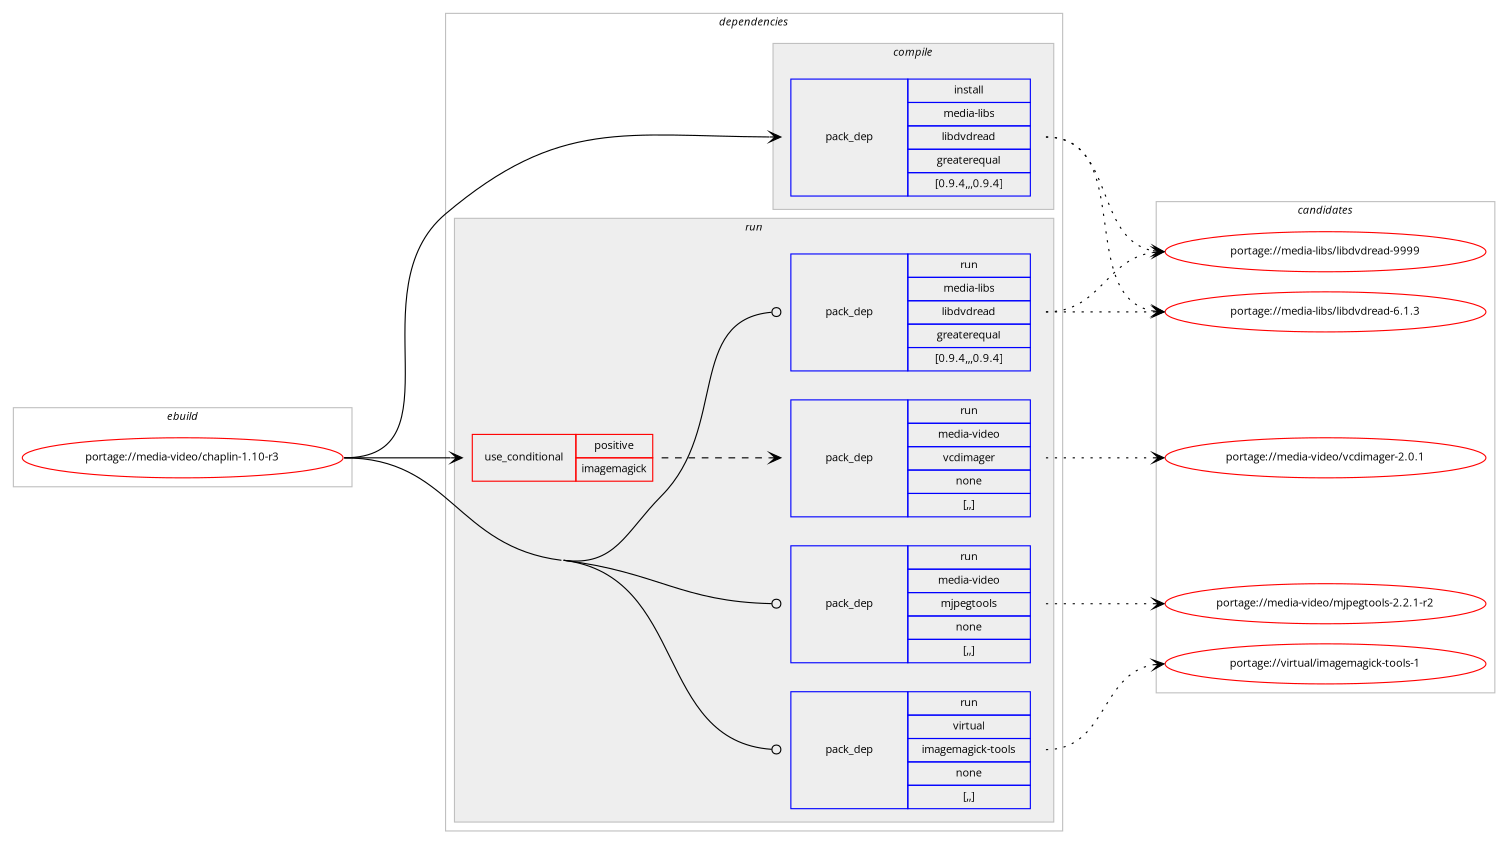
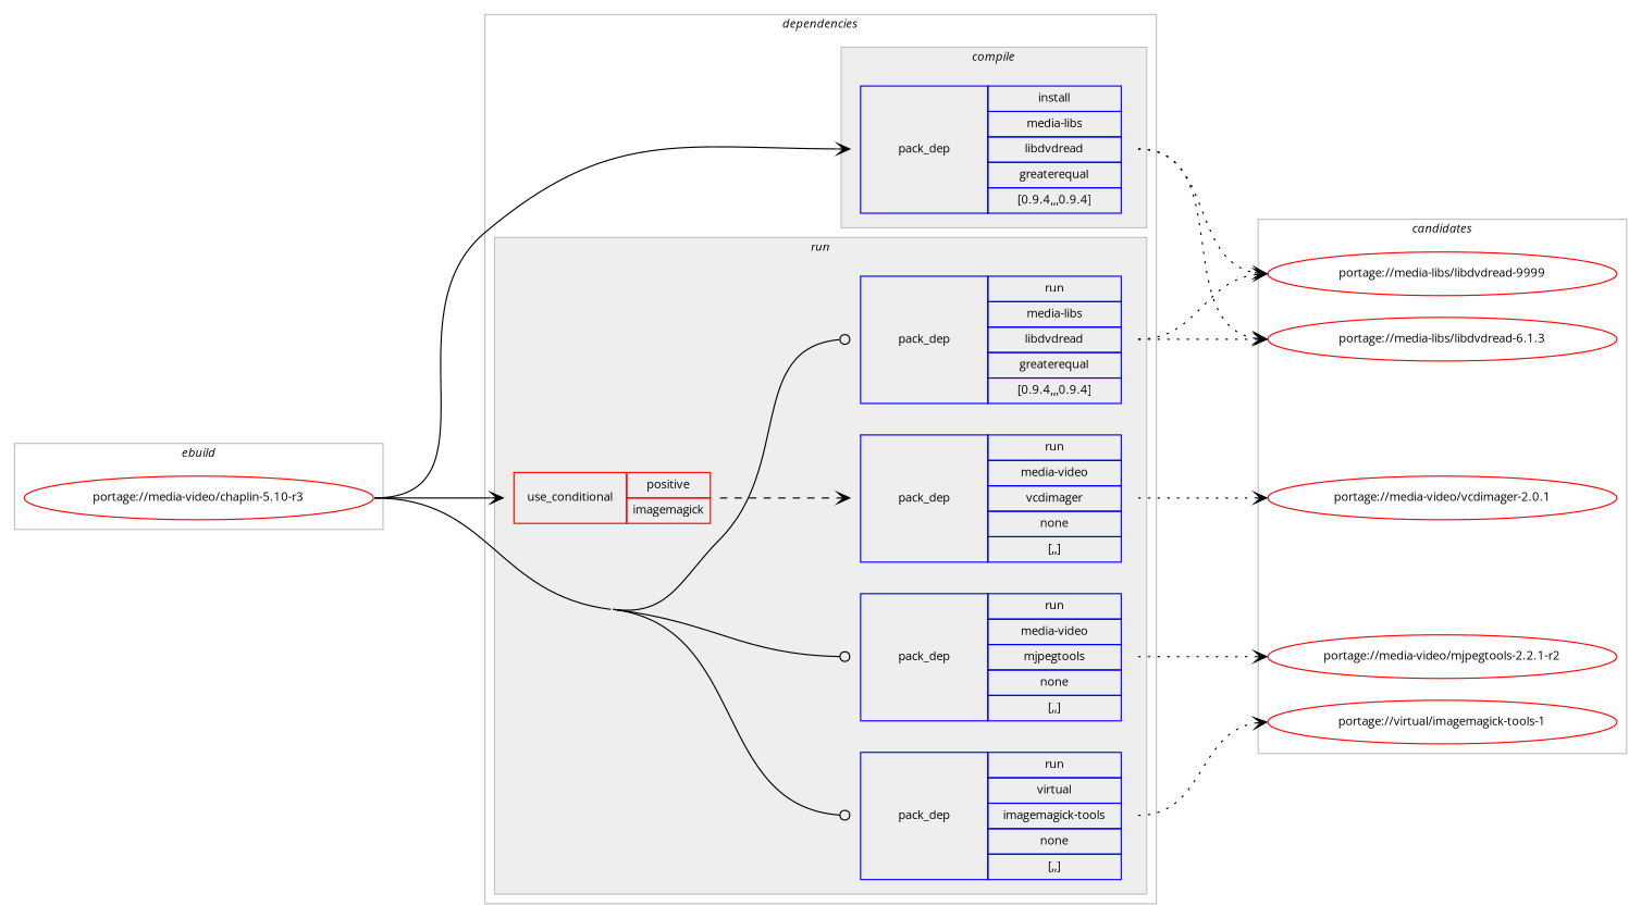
  digraph {
    compound=true
    concentrate=true
    fontname="Open Sans"
    fontsize=10
    newrank=true
    rankdir=LR
    ranksep=1.5
    node [color=red fontname="Open Sans" fontsize=10]
    edge [arrowhead=vee fontname="Open Sans" headport=w style=dotted tailport=e weight=100]
-   n1 [label="portage://media-video/chaplin-1.10-r3" width=4]
+   n1 [label="portage://media-video/chaplin-5.10-r3" width=4]
    n2 [color=blue label=<<TABLE BORDER="0" CELLBORDER="1" CELLSPACING="0" CELLPADDING="4" WIDTH="220"><TR><TD ROWSPAN="6" CELLPADDING="30">pack_dep</TD></TR><TR><TD WIDTH="110">install</TD></TR><TR><TD>media-libs</TD></TR><TR><TD>libdvdread</TD></TR><TR><TD>greaterequal</TD></TR><TR><TD>[0.9.4,,,0.9.4]</TD></TR></TABLE>> shape=none]
    n3 [color=blue label=<<TABLE BORDER="0" CELLBORDER="1" CELLSPACING="0" CELLPADDING="4" WIDTH="220"><TR><TD ROWSPAN="6" CELLPADDING="30">pack_dep</TD></TR><TR><TD WIDTH="110">run</TD></TR><TR><TD>media-video</TD></TR><TR><TD>vcdimager</TD></TR><TR><TD>none</TD></TR><TR><TD>[,,]</TD></TR></TABLE>> shape=none]
    n4 [label=<<TABLE BORDER="0" CELLBORDER="1" CELLSPACING="0" CELLPADDING="4"><TR><TD ROWSPAN="3" CELLPADDING="10">use_conditional</TD></TR><TR><TD>positive</TD></TR><TR><TD>imagemagick</TD></TR></TABLE>> shape=none]
    n5 [color=blue label=<<TABLE BORDER="0" CELLBORDER="1" CELLSPACING="0" CELLPADDING="4" WIDTH="220"><TR><TD ROWSPAN="6" CELLPADDING="30">pack_dep</TD></TR><TR><TD WIDTH="110">run</TD></TR><TR><TD>media-libs</TD></TR><TR><TD>libdvdread</TD></TR><TR><TD>greaterequal</TD></TR><TR><TD>[0.9.4,,,0.9.4]</TD></TR></TABLE>> shape=none]
    n6 [color=blue label=<<TABLE BORDER="0" CELLBORDER="1" CELLSPACING="0" CELLPADDING="4" WIDTH="220"><TR><TD ROWSPAN="6" CELLPADDING="30">pack_dep</TD></TR><TR><TD WIDTH="110">run</TD></TR><TR><TD>media-video</TD></TR><TR><TD>mjpegtools</TD></TR><TR><TD>none</TD></TR><TR><TD>[,,]</TD></TR></TABLE>> shape=none]
    n7 [color=blue label=<<TABLE BORDER="0" CELLBORDER="1" CELLSPACING="0" CELLPADDING="4" WIDTH="220"><TR><TD ROWSPAN="6" CELLPADDING="30">pack_dep</TD></TR><TR><TD WIDTH="110">run</TD></TR><TR><TD>virtual</TD></TR><TR><TD>imagemagick-tools</TD></TR><TR><TD>none</TD></TR><TR><TD>[,,]</TD></TR></TABLE>> shape=none]
    n8 [label="portage://media-libs/libdvdread-9999" width=4]
    n9 [label="portage://media-libs/libdvdread-6.1.3" width=4]
    n10 [label="portage://media-video/vcdimager-2.0.1" width=4]
    n11 [label="portage://media-video/mjpegtools-2.2.1-r2" width=4]
    n12 [label="portage://virtual/imagemagick-tools-1" width=4]
    subgraph cluster_1 {
      color=gray
      label=<<i>ebuild</i>>
      n1
    }
    subgraph cluster_2 {
      color=gray
      label=<<i>dependencies</i>>
      subgraph cluster_3 {
        color=gray
        fillcolor="#eeeeee"
        label=<<i>compile</i>>
        style=filled
        subgraph sub_4 {
          color=gray
          fillcolor="#eeeeee"
          label=<<i>compile</i>>
          style=filled
          n2
        }
      }
      subgraph cluster_5 {
        color=gray
        fillcolor="#eeeeee"
        label=<<i>compile and run</i>>
        style=filled
      }
      subgraph cluster_6 {
        color=gray
        fillcolor="#eeeeee"
        label=<<i>run</i>>
        style=filled
        subgraph sub_7 {
          color=gray
          fillcolor="#eeeeee"
          label=<<i>run</i>>
          style=filled
          n4
          subgraph sub_8 {
            color=gray
            fillcolor="#eeeeee"
            label=<<i>run</i>>
            style=filled
            n3
          }
        }
        subgraph sub_9 {
          color=gray
          fillcolor="#eeeeee"
          label=<<i>run</i>>
          style=filled
          n5
        }
        subgraph sub_10 {
          color=gray
          fillcolor="#eeeeee"
          label=<<i>run</i>>
          style=filled
          n6
        }
        subgraph sub_11 {
          color=gray
          fillcolor="#eeeeee"
          label=<<i>run</i>>
          style=filled
          n7
        }
      }
    }
    subgraph cluster_12 {
      color=gray
      label=<<i>candidates</i>>
      rank=same
      subgraph sub_13 {
        color=black
        label=<<i>candidates</i>>
        nodesep=1
        rank=same
        n8
        n9
      }
      subgraph sub_14 {
        color=black
        label=<<i>candidates</i>>
        nodesep=1
        rank=same
        n10
      }
      subgraph sub_15 {
        color=black
        label=<<i>candidates</i>>
        nodesep=1
        rank=same
        n8
        n9
      }
      subgraph sub_16 {
        color=black
        label=<<i>candidates</i>>
        nodesep=1
        rank=same
        n11
      }
      subgraph sub_17 {
        color=black
        label=<<i>candidates</i>>
        nodesep=1
        rank=same
        n12
      }
    }
    n1 -> n2 [style=solid weight=20]
    n1 -> n4 [style=solid weight=20]
    n1 -> n5 [arrowhead=odot style=solid weight=20]
    n1 -> n6 [arrowhead=odot style=solid weight=20]
    n1 -> n7 [arrowhead=odot style=solid weight=20]
    n2 -> n8
    n2 -> n9
    n3 -> n10
    n4 -> n3 [style=dashed weight=20]
    n5 -> n8
    n5 -> n9
    n6 -> n11
    n7 -> n12
  }
